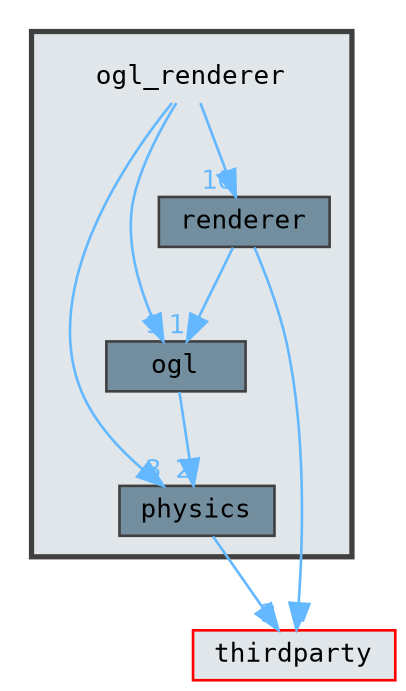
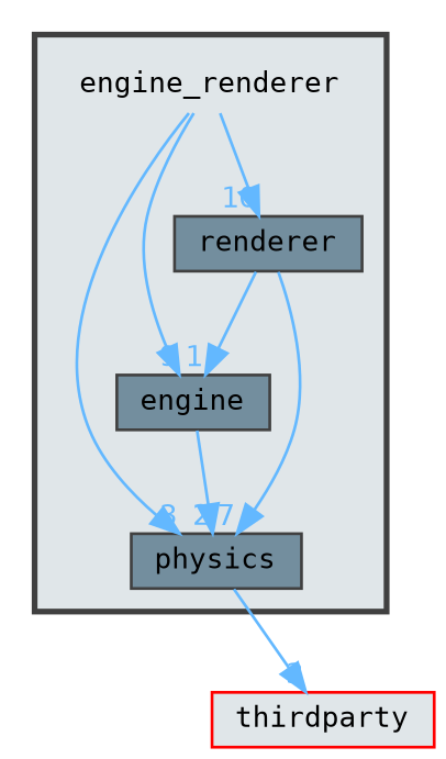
  digraph {
    compound=true
    node [fontname=Terminal fontsize=10 shape=box color=grey25 fillcolor="#738e9e" style=filled]
    edge [color=steelblue1 fontcolor=steelblue1 fontname=Terminal fontsize=10 headlabel=3 labeldistance=1.5 labelfontname=Helvetica labelfontsize=10]
-   n1 [height=0.2 label=ogl_renderer shape=plaintext width=0.4 color="" fillcolor="" style=""]
-   n2 [height=0.2 label=ogl width=0.4]
+   n1 [height=0.2 label=engine_renderer shape=plaintext width=0.4 color="" fillcolor="" style=""]
+   n2 [height=0.2 label=engine width=0.4]
    n3 [height=0.2 label=physics width=0.4]
    n4 [height=0.2 label=renderer width=0.4]
    n5 [color=red fillcolor="#e0e6e9" height=0.2 label=thirdparty width=0.4]
    subgraph cluster_1 {
      bgcolor="#e0e6e9"
      fontname=Terminal
      fontsize=10
      pencolor=grey25
      style="filled,bold"
      n1
      n2
      n3
      n4
    }
    n1 -> n2 [headlabel=9]
    n1 -> n3
    n1 -> n4 [headlabel=10]
    n2 -> n3 [headlabel=2]
    n3 -> n5
    n4 -> n2 [headlabel=1]
-   n4 -> n5 [headlabel=7]
+   n4 -> n3 [headlabel=7]
  }
